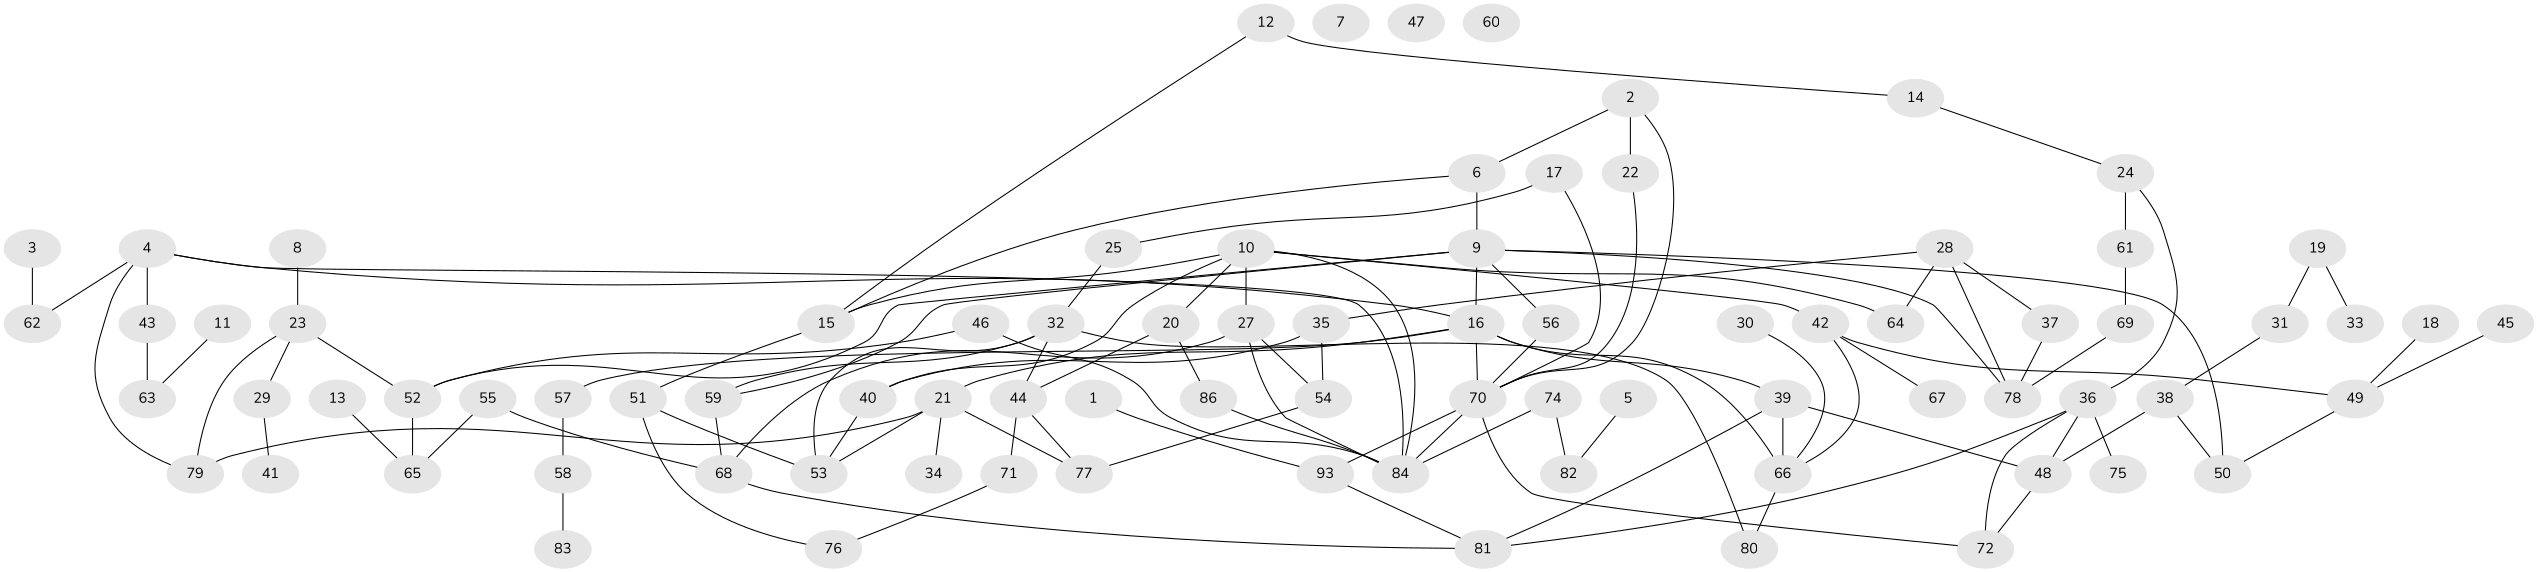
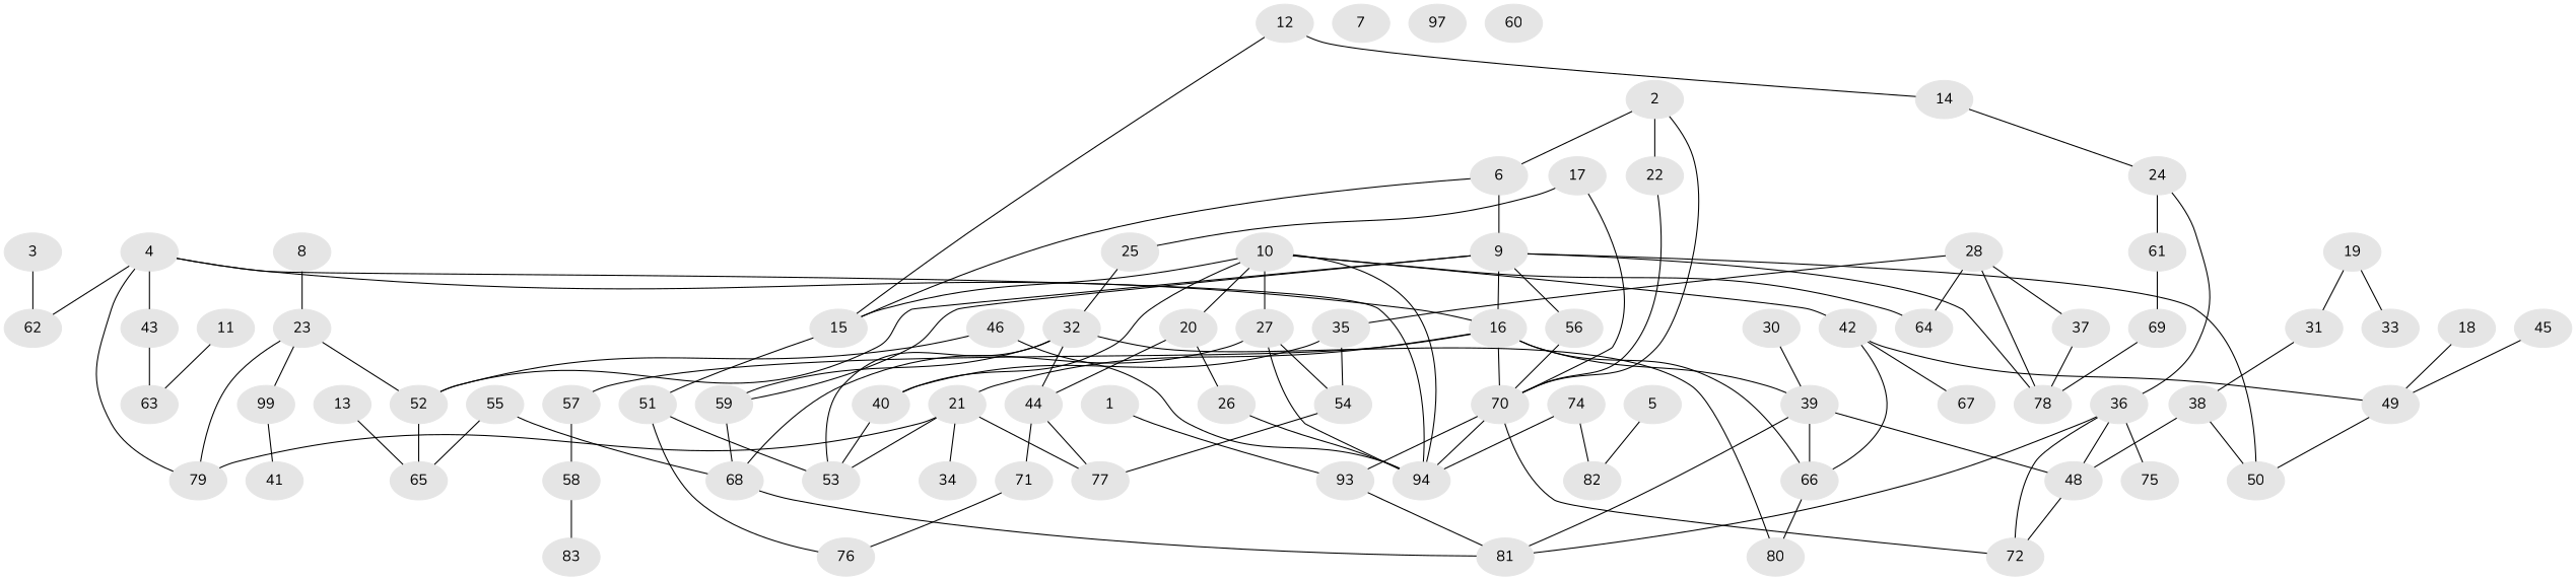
  graph {
    fontname=Nunito
    node [color=gray90 fontname=Nunito style=filled]
    edge [fontname=Nunito]
    n1 [label=93]
    1
    81
    2
    6
    22
    70
    9
    15
-   84
+   84 [label=94]
    72
    3
    62
    4
    16
    43
    79
    21
    39
    57
    66
    63
    5
    82
    50
    52
    56
    59
    78
    51
    7
    8
    23
-   29
+   29 [label=99]
    65
    68
    10
    20
    27
    40
    42
    64
-   26 [label=86]
+   26
    44
    54
    53
    49
    67
    11
    12
    14
    24
    13
    36
    61
    76
    77
    34
    48
    58
    80
    17
    25
    32
    18
    19
    31
    33
    38
    71
    41
    75
    69
    28
    35
    37
    30
    45
    46
-   47
+   47 [label=97]
    55
    83
    60
    74
    n1 -- 81
    1 -- n1
    2 -- 6
    2 -- 22
    2 -- 70
    6 -- 9
    6 -- 15
    22 -- 70
    70 -- n1
    70 -- 84
    70 -- 72
    9 -- 16
    9 -- 50
    9 -- 52
    9 -- 56
    9 -- 59
    9 -- 78
    15 -- 51
    3 -- 62
    4 -- 84
    4 -- 62
    4 -- 16
    4 -- 43
    4 -- 79
    16 -- 70
    16 -- 21
    16 -- 39
    16 -- 57
    16 -- 66
    43 -- 63
    21 -- 79
    21 -- 53
    21 -- 77
    21 -- 34
    39 -- 81
    39 -- 66
    39 -- 48
    57 -- 58
    66 -- 80
    5 -- 82
    52 -- 65
    56 -- 70
    59 -- 68
    51 -- 53
    51 -- 76
    8 -- 23
    23 -- 79
    23 -- 52
    23 -- 29
    29 -- 41
    68 -- 81
    10 -- 15
    10 -- 84
    10 -- 20
    10 -- 27
    10 -- 40
    10 -- 42
    10 -- 64
    20 -- 26
    20 -- 44
    27 -- 84
    27 -- 68
    27 -- 54
    40 -- 53
    42 -- 66
    42 -- 49
    42 -- 67
    26 -- 84
    44 -- 77
    44 -- 71
    54 -- 77
    49 -- 50
    11 -- 63
    12 -- 15
    12 -- 14
    14 -- 24
    24 -- 36
    24 -- 61
    13 -- 65
    36 -- 81
    36 -- 72
    36 -- 48
    36 -- 75
    61 -- 69
    48 -- 72
    58 -- 83
    17 -- 70
    17 -- 25
    25 -- 32
    32 -- 59
    32 -- 44
    32 -- 53
    32 -- 80
    18 -- 49
    19 -- 31
    19 -- 33
    31 -- 38
    38 -- 50
    38 -- 48
    71 -- 76
    69 -- 78
    28 -- 78
    28 -- 64
    28 -- 35
    28 -- 37
    35 -- 40
    35 -- 54
    37 -- 78
-   30 -- 66
+   30 -- 39
    45 -- 49
    46 -- 84
    46 -- 52
    55 -- 65
    55 -- 68
    74 -- 84
    74 -- 82
  }
